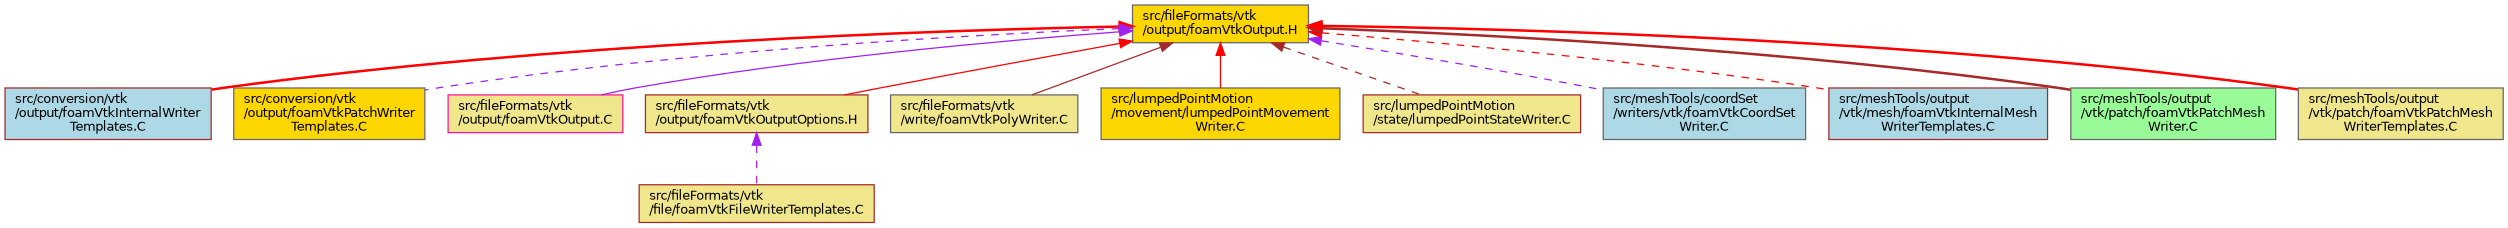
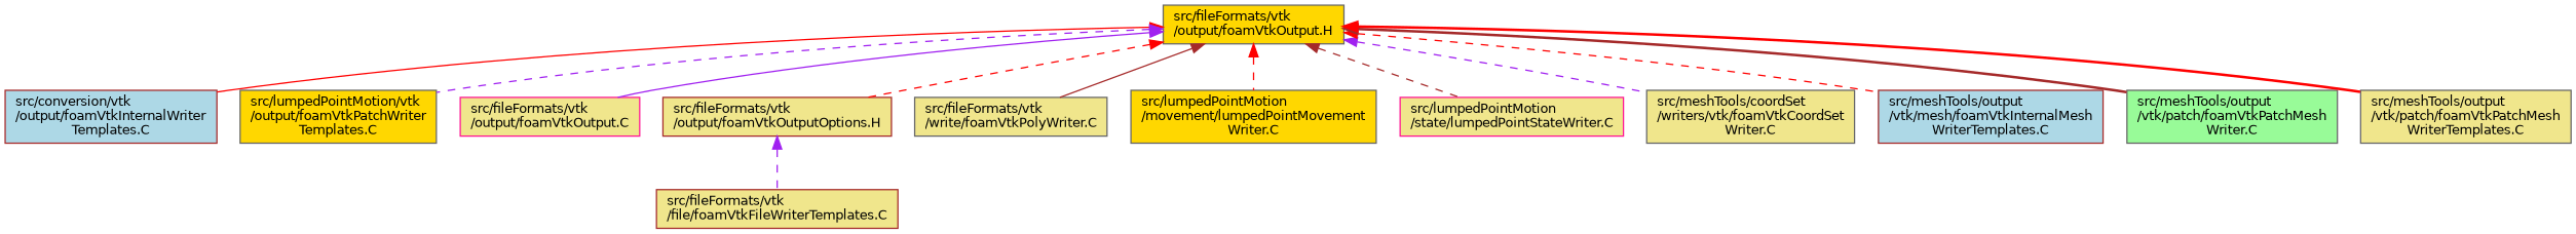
  digraph {
    node [color=gray40 fillcolor=khaki fontname=Helvetica fontsize=10 shape=box style=filled]
    edge [color=red dir=back fontname=Helvetica fontsize=10 labelfontname=Helvetica labelfontsize=10 style=dashed]
    n1 [fillcolor=gold fontcolor=black height=0.2 label="src/fileFormats/vtk\l/output/foamVtkOutput.H" width=0.4]
    n2 [color=brown fillcolor=lightblue height=0.2 label="src/conversion/vtk\l/output/foamVtkInternalWriter\lTemplates.C" width=0.4]
-   n3 [fillcolor=gold height=0.2 label="src/conversion/vtk\l/output/foamVtkPatchWriter\lTemplates.C" width=0.4]
+   n3 [fillcolor=gold height=0.2 label="src/lumpedPointMotion/vtk\l/output/foamVtkPatchWriter\lTemplates.C" width=0.4]
    n4 [color=deeppink height=0.2 label="src/fileFormats/vtk\l/output/foamVtkOutput.C" width=0.4]
    n5 [color=brown height=0.2 label="src/fileFormats/vtk\l/output/foamVtkOutputOptions.H" width=0.4]
    n6 [height=0.2 label="src/fileFormats/vtk\l/write/foamVtkPolyWriter.C" width=0.4]
    n7 [fillcolor=gold height=0.2 label="src/lumpedPointMotion\l/movement/lumpedPointMovement\lWriter.C" width=0.4]
-   n8 [color=brown height=0.2 label="src/lumpedPointMotion\l/state/lumpedPointStateWriter.C" width=0.4]
-   n9 [fillcolor=lightblue height=0.2 label="src/meshTools/coordSet\l/writers/vtk/foamVtkCoordSet\lWriter.C" width=0.4]
+   n8 [color=deeppink height=0.2 label="src/lumpedPointMotion\l/state/lumpedPointStateWriter.C" width=0.4]
+   n9 [height=0.2 label="src/meshTools/coordSet\l/writers/vtk/foamVtkCoordSet\lWriter.C" width=0.4]
    n10 [color=brown fillcolor=lightblue height=0.2 label="src/meshTools/output\l/vtk/mesh/foamVtkInternalMesh\lWriterTemplates.C" width=0.4]
    n11 [fillcolor=palegreen height=0.2 label="src/meshTools/output\l/vtk/patch/foamVtkPatchMesh\lWriter.C" width=0.4]
    n12 [height=0.2 label="src/meshTools/output\l/vtk/patch/foamVtkPatchMesh\lWriterTemplates.C" width=0.4]
    n13 [color=brown height=0.2 label="src/fileFormats/vtk\l/file/foamVtkFileWriterTemplates.C" width=0.4]
-   n1 -> n2 [style=bold]
+   n1 -> n2 [style=solid]
    n1 -> n3 [color=purple]
    n1 -> n4 [color=purple style=solid]
-   n1 -> n5 [style=solid]
+   n1 -> n5
    n1 -> n6 [color=brown style=solid]
-   n1 -> n7 [style=solid]
+   n1 -> n7
    n1 -> n8 [color=brown]
    n1 -> n9 [color=purple]
    n1 -> n10
    n1 -> n11 [color=brown style=bold]
    n1 -> n12 [style=bold]
    n5 -> n13 [color=purple]
  }
